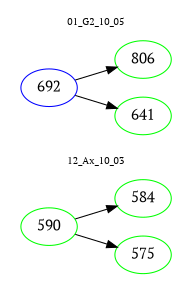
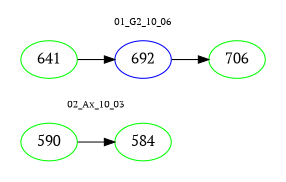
  digraph {
    fontname="PT Serif"
    rankdir=LR
    node [color=green fontname="PT Serif"]
    edge [color=black fontname="PT Serif"]
    n1 [label=590]
-   n2 [label=575]
    n3 [label=584]
    n4 [color=blue label=692]
    n5 [label=641]
-   n6 [label=806]
+   n6 [label=706]
    subgraph cluster_1 {
      color=white
      fontsize=10
-     label="12_Ax_10_03"
+     label="02_Ax_10_03"
      n1
-     n2
      n3
    }
    subgraph cluster_2 {
      color=white
      fontsize=10
-     label="01_G2_10_05"
+     label="01_G2_10_06"
      n4
      n5
      n6
    }
-   n1 -> n2
    n1 -> n3
-   n4 -> n5
+   n5 -> n4
    n4 -> n6
  }
